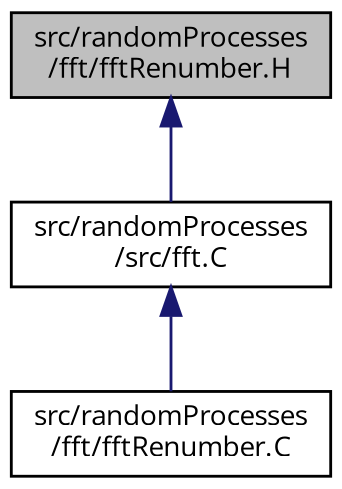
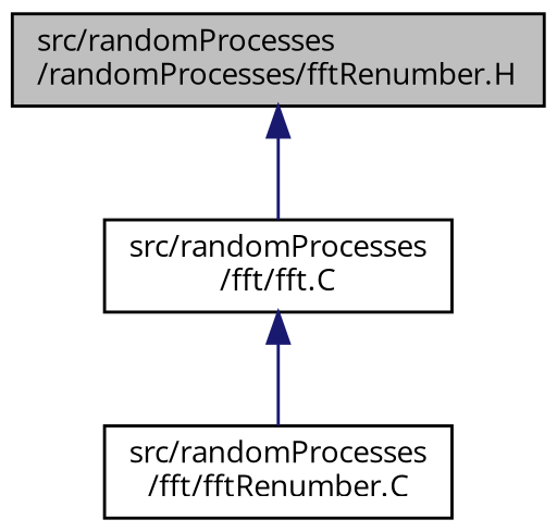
  digraph {
    fontname="Open Sans"
    node [color=black fontname="Open Sans" fontsize=10 shape=record]
    edge [color=midnightblue dir=back fontname="Open Sans" fontsize=10 labelfontname=Helvetica labelfontsize=10 style=solid]
-   n1 [fillcolor=grey75 fontcolor=black height=0.2 label="src/randomProcesses\l/fft/fftRenumber.H" style=filled width=0.4]
-   n2 [height=0.2 label="src/randomProcesses\l/src/fft.C" width=0.4]
+   n1 [fillcolor=grey75 fontcolor=black height=0.2 label="src/randomProcesses\l/randomProcesses/fftRenumber.H" style=filled width=0.4]
+   n2 [height=0.2 label="src/randomProcesses\l/fft/fft.C" width=0.4]
    n3 [height=0.2 label="src/randomProcesses\l/fft/fftRenumber.C" width=0.4]
    n1 -> n2
    n2 -> n3
  }
